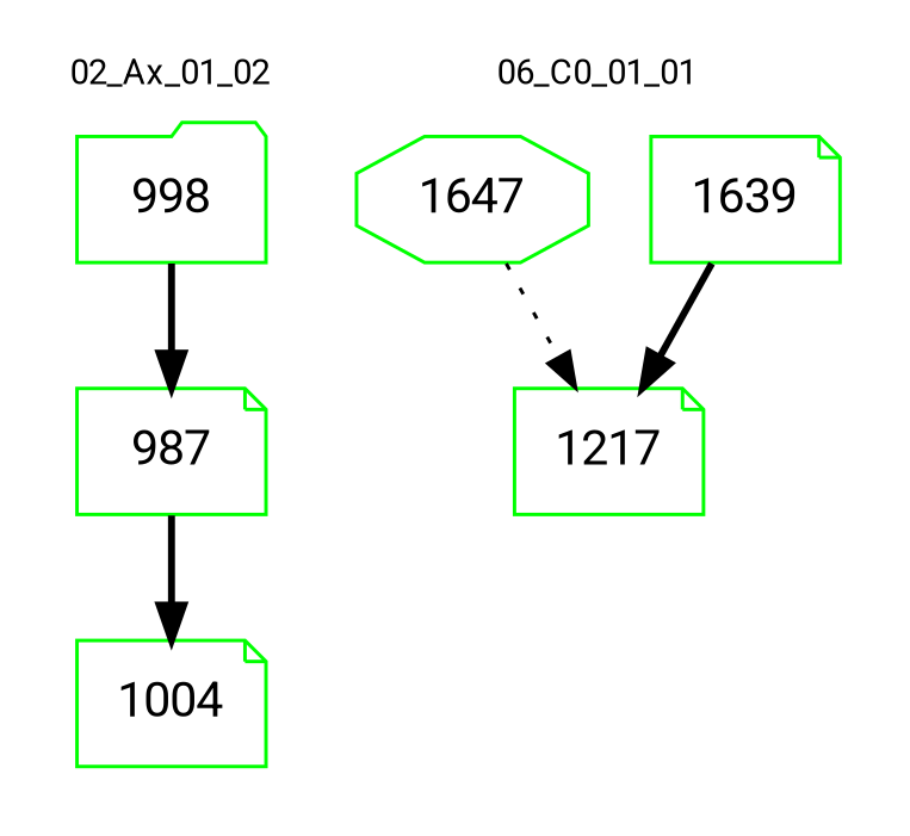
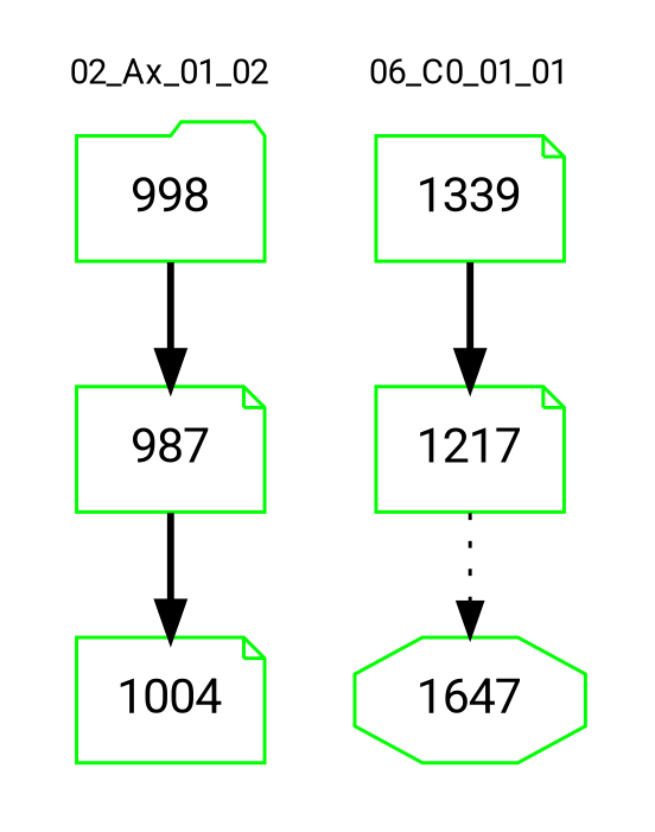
  digraph {
    fontname=Roboto
    node [color=green fontname=Roboto shape=note]
    edge [color=black fontname=Roboto style=bold]
    n1 [label=998 shape=folder]
    n2 [label=987]
    n3 [label=1004]
-   n4 [label=1639]
+   n4 [label=1339]
    n5 [label=1217]
    n6 [label=1647 shape=octagon]
    subgraph cluster_1 {
      color=white
      fontsize=10
      label="02_Ax_01_02"
      n1
      n2
      n3
    }
    subgraph cluster_2 {
      color=white
      fontsize=10
      label="06_C0_01_01"
      n4
      n5
      n6
    }
    n1 -> n2
    n2 -> n3
    n4 -> n5
-   n6 -> n5 [style=dotted]
+   n5 -> n6 [style=dotted]
  }
